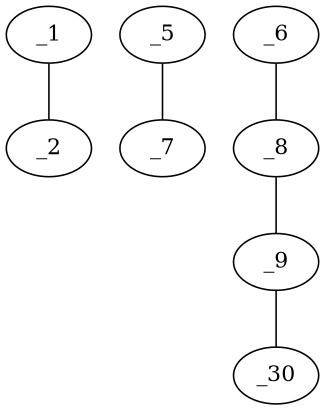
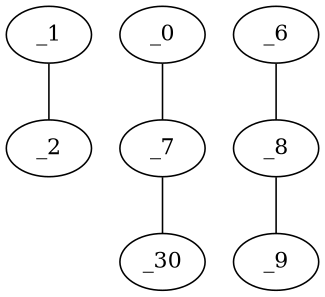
  graph {
    node [charge=0 chem=1 symbol="C  " x=2.866 y=0.25]
    edge [valence=1]
    _1 [charge=1 chem=4 symbol="N  " y=1.75]
    _2 [charge=-1 chem=2 symbol="O  " x=3.7321 y=2.25]
-   _5 [x=2]
+   _5 [x=2 label=_0]
    _7 [x=2 y=-0.75]
    _6 [x=3.7321]
    _8 [x=3.7321 y=-0.75]
    _9 [charge=1 chem=4 symbol="N  " y=-1.25]
    n8 [charge=-1 chem=2 label=_30 symbol="O  " y=-2.25]
    _1 -- _2
    _5 -- _7
    _6 -- _8 [valence=2]
    _8 -- _9
-   _9 -- n8
+   _7 -- n8
  }
